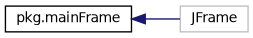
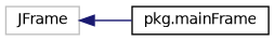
  digraph {
    rankdir=LR
    node [fillcolor=white fontname=Helvetica fontsize=10 shape=record style=filled]
    n1 [color=grey75 height=0.2 label=JFrame width=0.4]
    n2 [color=black height=0.2 label="pkg.mainFrame" width=0.4]
-   n2 -> n1 [color=midnightblue dir=back fontname=Helvetica fontsize=10 labelfontname=Helvetica labelfontsize=10 style=solid]
+   n1 -> n2 [color=midnightblue dir=back fontname=Helvetica fontsize=10 labelfontname=Helvetica labelfontsize=10 style=solid]
  }
